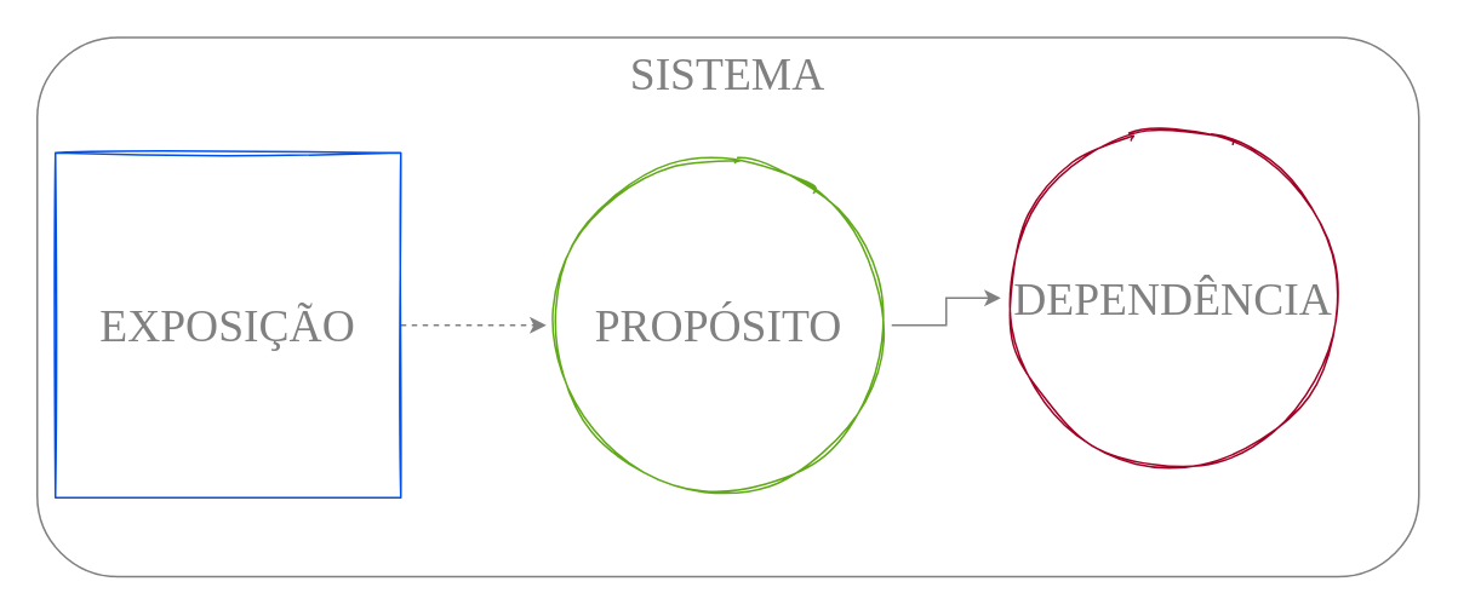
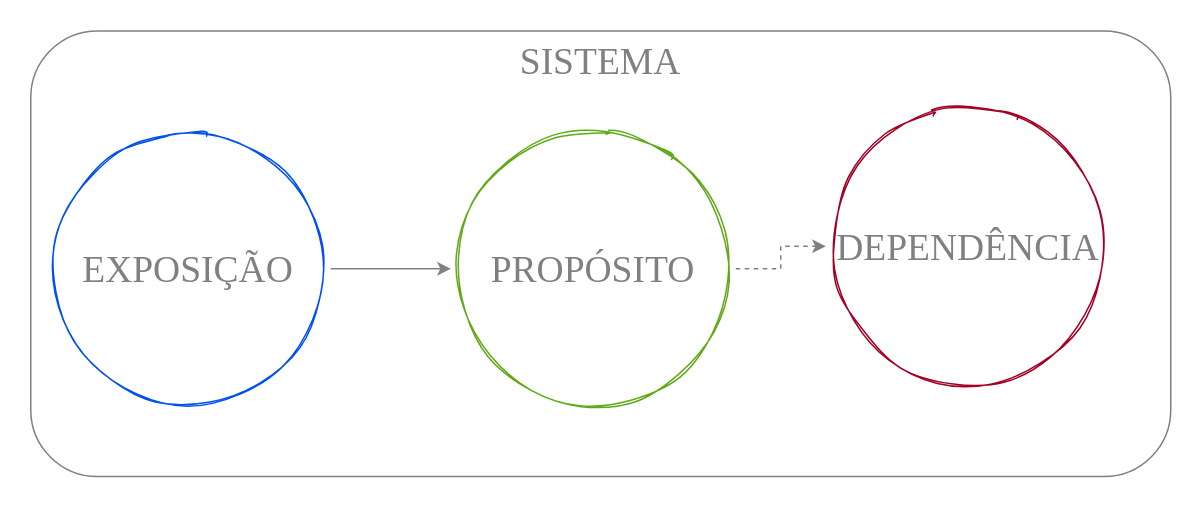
  <mxCell id="0" />
  <mxCell id="1" parent="0" />
  <mxCell id="2" value="" style="rounded=1;whiteSpace=wrap;html=1;fillColor=none;strokeColor=#808080;fontColor=#808080;fontFamily=Lucida Console;fontStyle=0" parent="1" vertex="1"><mxGeometry x="20" y="20" width="760" height="297" as="geometry" /></mxCell>
- <mxCell id="3" style="edgeStyle=orthogonalEdgeStyle;rounded=0;orthogonalLoop=1;jettySize=auto;html=1;strokeColor=#808080;fontColor=#808080;fontFamily=Lucida Console;fontStyle=0;dashed=1;" parent="1" source="4" target="6" edge="1"><mxGeometry relative="1" as="geometry" /></mxCell>
- <mxCell id="4" value="EXPOSIÇÃO" style="whiteSpace=wrap;html=1;aspect=fixed;sketch=1;fontFamily=Lucida Console;fontSize=25;fontStyle=0;fillColor=none;strokeColor=#0050EF;fontColor=#808080;rounded=0;" parent="1" vertex="1"><mxGeometry x="30" y="83.5" width="190" height="190" as="geometry" /></mxCell>
- <mxCell id="5" style="edgeStyle=orthogonalEdgeStyle;rounded=0;orthogonalLoop=1;jettySize=auto;html=1;strokeColor=#808080;fontColor=#808080;fontFamily=Lucida Console;fontStyle=0" parent="1" source="6" target="7" edge="1"><mxGeometry relative="1" as="geometry" /></mxCell>
+ <mxCell id="3" style="edgeStyle=orthogonalEdgeStyle;rounded=0;orthogonalLoop=1;jettySize=auto;html=1;strokeColor=#808080;fontColor=#808080;fontFamily=Lucida Console;fontStyle=0" parent="1" source="4" target="6" edge="1"><mxGeometry relative="1" as="geometry" /></mxCell>
+ <mxCell id="4" value="EXPOSIÇÃO" style="ellipse;whiteSpace=wrap;html=1;aspect=fixed;sketch=1;fontFamily=Lucida Console;fontSize=25;fontStyle=0;fillColor=none;strokeColor=#0050EF;fontColor=#808080;" parent="1" vertex="1"><mxGeometry x="30" y="83.5" width="190" height="190" as="geometry" /></mxCell>
+ <mxCell id="5" style="edgeStyle=orthogonalEdgeStyle;rounded=0;orthogonalLoop=1;jettySize=auto;html=1;strokeColor=#808080;fontColor=#808080;fontFamily=Lucida Console;fontStyle=0;dashed=1;" parent="1" source="6" target="7" edge="1"><mxGeometry relative="1" as="geometry" /></mxCell>
  <mxCell id="6" value="PROPÓSITO" style="ellipse;whiteSpace=wrap;html=1;aspect=fixed;sketch=1;fontFamily=Lucida Console;fontSize=25;fontStyle=0;fillColor=none;strokeColor=#60A917;fontColor=#808080;" parent="1" vertex="1"><mxGeometry x="300" y="83.5" width="190" height="190" as="geometry" /></mxCell>
  <mxCell id="7" value="DEPENDÊNCIA" style="ellipse;whiteSpace=wrap;html=1;aspect=fixed;sketch=1;fontFamily=Lucida Console;fontSize=25;spacing=2;fontStyle=0;fillColor=none;strokeColor=#A20025;fontColor=#808080;" parent="1" vertex="1"><mxGeometry x="550" y="68.5" width="190" height="190" as="geometry" /></mxCell>
  <mxCell id="8" value="SISTEMA" style="text;html=1;fillColor=none;align=center;verticalAlign=middle;whiteSpace=wrap;rounded=0;fontColor=#808080;fontFamily=Lucida Console;fontStyle=0;fontSize=25;" parent="1" vertex="1"><mxGeometry x="380" y="30" width="40" height="20" as="geometry" /></mxCell>
